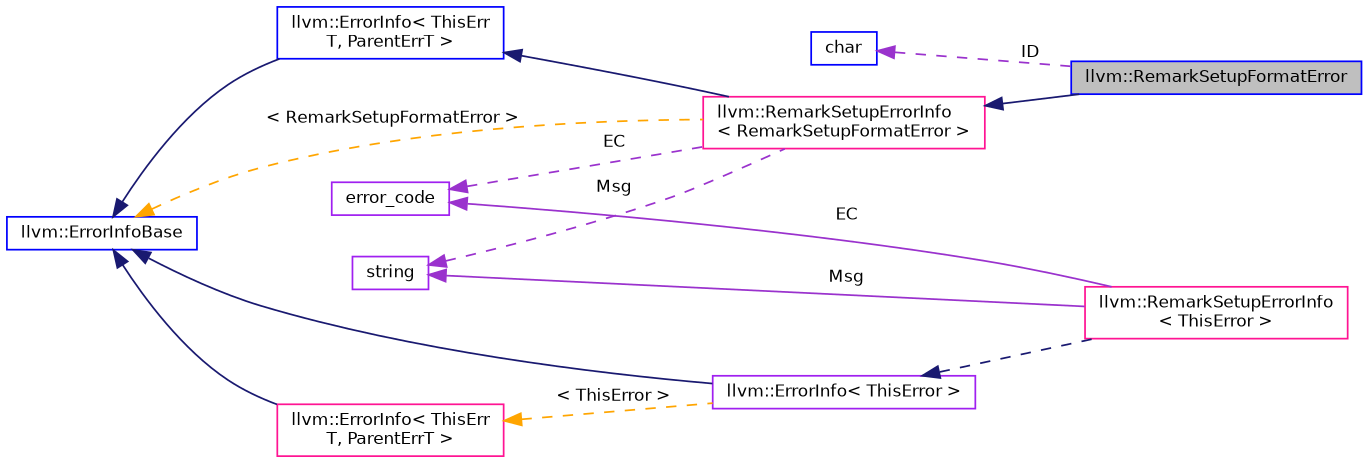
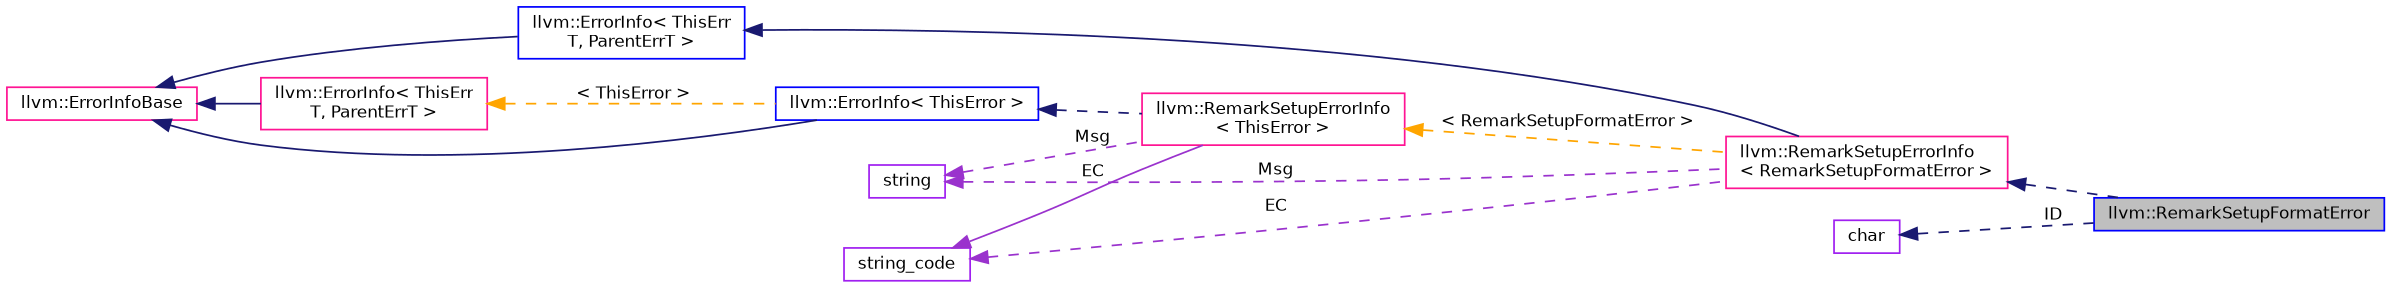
  digraph {
    rankdir=LR
    node [color=deeppink fontname=Helvetica fontsize=10 shape=box]
    edge [color=midnightblue dir=back fontname=Helvetica fontsize=10 labelfontname=Helvetica labelfontsize=10 style=dashed]
    n1 [color=blue fillcolor=grey75 fontcolor=black height=0.2 label="llvm::RemarkSetupFormatError" style=filled width=0.4]
    n2 [height=0.2 label="llvm::RemarkSetupErrorInfo\l\< RemarkSetupFormatError \>" width=0.4]
    n3 [color=blue height=0.2 label="llvm::ErrorInfo\< ThisErr\lT, ParentErrT \>" width=0.4]
-   n4 [color=blue height=0.2 label="llvm::ErrorInfoBase" width=0.4]
-   n5 [color=purple height=0.2 label="llvm::ErrorInfo\< ThisError \>" width=0.4]
+   n4 [height=0.2 label="llvm::ErrorInfoBase" width=0.4]
+   n5 [color=blue height=0.2 label="llvm::ErrorInfo\< ThisError \>" width=0.4]
    n6 [height=0.2 label="llvm::ErrorInfo\< ThisErr\lT, ParentErrT \>" width=0.4]
    n7 [height=0.2 label="llvm::RemarkSetupErrorInfo\l\< ThisError \>" width=0.4]
    n8 [color=purple height=0.2 label=string width=0.4]
-   n9 [color=purple height=0.2 label=error_code width=0.4]
-   n10 [color=blue height=0.2 label=char width=0.4]
-   n2 -> n1 [style=solid]
+   n9 [color=purple height=0.2 label=string_code width=0.4]
+   n10 [color=purple height=0.2 label=char width=0.4]
+   n2 -> n1
    n3 -> n2 [style=solid]
    n4 -> n3 [style=solid]
    n4 -> n5 [style=solid]
    n4 -> n6 [style=solid]
    n5 -> n7
    n6 -> n5 [color=orange label=" \< ThisError \>"]
-   n4 -> n2 [color=orange label=" \< RemarkSetupFormatError \>"]
+   n7 -> n2 [color=orange label=" \< RemarkSetupFormatError \>"]
    n8 -> n2 [color=darkorchid3 label=" Msg"]
-   n8 -> n7 [color=darkorchid3 label=" Msg" style=solid]
+   n8 -> n7 [color=darkorchid3 label=" Msg"]
    n9 -> n2 [color=darkorchid3 label=" EC"]
    n9 -> n7 [color=darkorchid3 label=" EC" style=solid]
-   n10 -> n1 [color=darkorchid3 label=" ID"]
+   n10 -> n1 [label=" ID"]
  }
